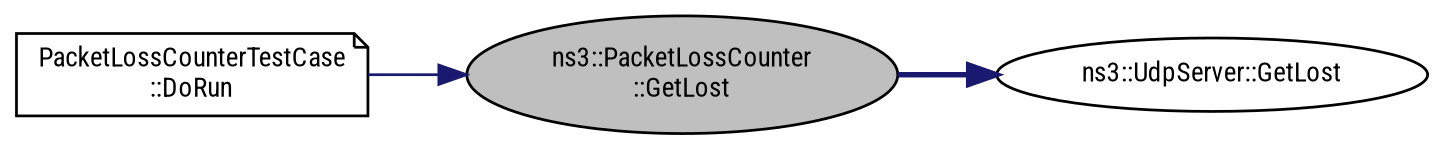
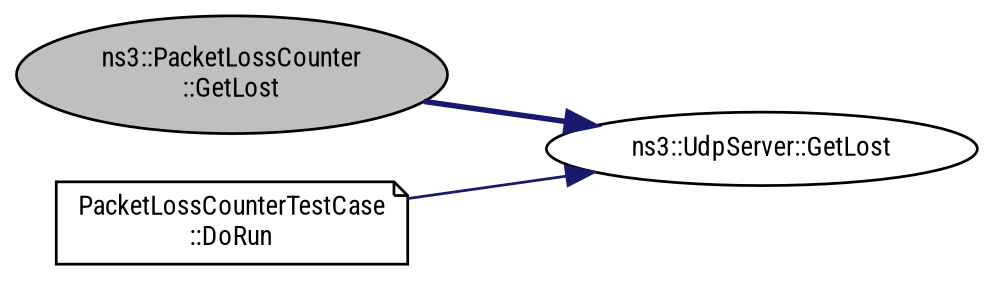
  digraph {
    fontname="Roboto Condensed"
    rankdir=RL
    node [color=black fillcolor=white fontname="Roboto Condensed" fontsize=10 shape=ellipse style=filled]
    edge [color=midnightblue dir=back fontname="Roboto Condensed" fontsize=10 labelfontname=Helvetica labelfontsize=10]
    n1 [fillcolor=grey75 fontcolor=black height=0.2 label="ns3::PacketLossCounter\l::GetLost" width=0.4]
    n2 [height=0.2 label="PacketLossCounterTestCase\l::DoRun" shape=note width=0.4]
    n3 [height=0.2 label="ns3::UdpServer::GetLost" width=0.4]
-   n1 -> n2 [style=solid]
+   n3 -> n2 [style=solid]
    n3 -> n1 [style=bold]
  }
